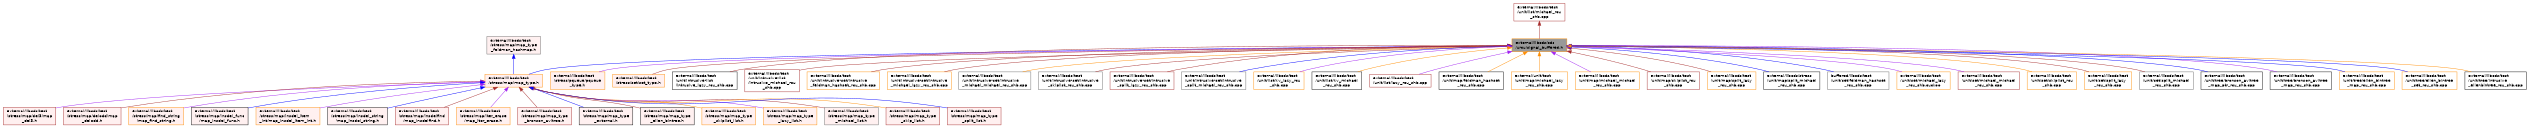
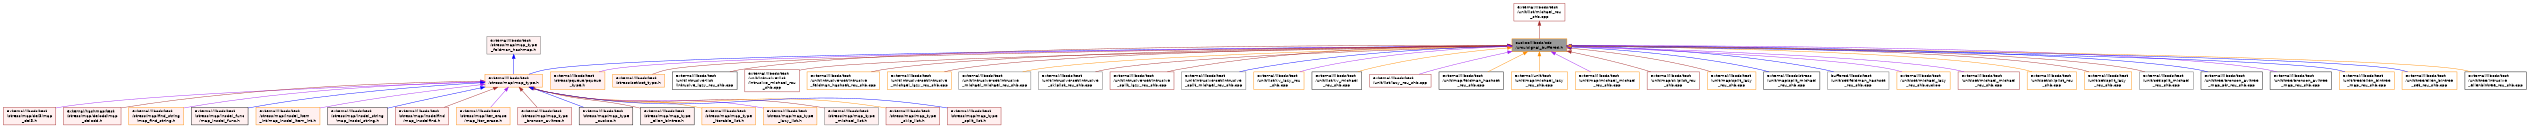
  digraph {
    node [color=darkorange fillcolor=white fontname=Helvetica fontsize=10 shape=box style=filled]
    edge [color=brown dir=back fontname=Helvetica fontsize=10 labelfontname=Helvetica labelfontsize=10 style=solid]
-   n1 [fillcolor=grey60 fontcolor=black height=0.2 label="external/libcds/cds\l/urcu/signal_buffered.h" width=0.4]
+   n1 [fillcolor=grey60 fontcolor=black height=0.2 label="cuckoo/libcds/cds\l/urcu/signal_buffered.h" width=0.4]
    n2 [fillcolor="#FFF0F0" height=0.2 label="external/libcds/test\l/stress/map/map_type.h" width=0.4]
    n3 [fillcolor="#FFF0F0" height=0.2 label="external/libcds/test\l/stress/pqueue/pqueue\l_type.h" width=0.4]
    n4 [fillcolor="#FFF0F0" height=0.2 label="external/libcds/test\l/stress/set/set_type.h" width=0.4]
    n5 [color=black height=0.2 label="external/libcds/test\l/unit/intrusive-list\l/intrusive_lazy_rcu_shb.cpp" width=0.4]
    n6 [color=brown height=0.2 label="external/libcds/test\l/unit/intrusive-list\l/intrusive_michael_rcu\l_shb.cpp" width=0.4]
    n7 [height=0.2 label="external/libcds/test\l/unit/intrusive-set/intrusive\l_feldman_hashset_rcu_shb.cpp" width=0.4]
    n8 [height=0.2 label="external/libcds/test\l/unit/intrusive-set/intrusive\l_michael_lazy_rcu_shb.cpp" width=0.4]
    n9 [color=gray40 height=0.2 label="external/libcds/test\l/unit/intrusive-set/intrusive\l_michael_michael_rcu_shb.cpp" width=0.4]
    n10 [color=gray40 height=0.2 label="external/libcds/test\l/unit/intrusive-set/intrusive\l_skiplist_rcu_shb.cpp" width=0.4]
    n11 [color=brown height=0.2 label="external/libcds/test\l/unit/intrusive-set/intrusive\l_split_lazy_rcu_shb.cpp" width=0.4]
    n12 [color=gray40 height=0.2 label="external/libcds/test\l/unit/intrusive-set/intrusive\l_split_michael_rcu_shb.cpp" width=0.4]
    n13 [height=0.2 label="external/libcds/test\l/unit/list/kv_lazy_rcu\l_shb.cpp" width=0.4]
    n14 [color=black height=0.2 label="external/libcds/test\l/unit/list/kv_michael\l_rcu_shb.cpp" width=0.4]
    n15 [color=brown height=0.2 label="external/libcds/test\l/unit/list/lazy_rcu_shb.cpp" width=0.4]
    n16 [color=black height=0.2 label="external/libcds/test\l/unit/map/feldman_hashset\l_rcu_shb.cpp" width=0.4]
    n17 [height=0.2 label="external/unit/test\l/unit/map/michael_lazy\l_rcu_shb.cpp" width=0.4]
    n18 [height=0.2 label="external/libcds/test\l/unit/map/michael_michael\l_rcu_shb.cpp" width=0.4]
    n19 [color=brown height=0.2 label="external/libcds/test\l/unit/map/skiplist_rcu\l_shb.cpp" width=0.4]
    n20 [height=0.2 label="external/libcds/test\l/unit/map/split_lazy\l_rcu_shb.cpp" width=0.4]
    n21 [color=black height=0.2 label="external/libcds/stress\l/unit/map/split_michael\l_rcu_shb.cpp" width=0.4]
    n22 [color=gray40 height=0.2 label="buffered/libcds/test\l/unit/set/feldman_hashset\l_rcu_shb.cpp" width=0.4]
    n23 [height=0.2 label="external/libcds/test\l/unit/set/michael_lazy\l_rcu_shb.cuckoo" width=0.4]
    n24 [color=brown height=0.2 label="external/libcds/test\l/unit/set/michael_michael\l_rcu_shb.cpp" width=0.4]
    n25 [height=0.2 label="external/libcds/test\l/unit/set/skiplist_rcu\l_shb.cpp" width=0.4]
    n26 [height=0.2 label="external/libcds/test\l/unit/set/split_lazy\l_rcu_shb.cpp" width=0.4]
    n27 [color=gray40 height=0.2 label="external/libcds/test\l/unit/set/split_michael\l_rcu_shb.cpp" width=0.4]
    n28 [color=black height=0.2 label="external/libcds/test\l/unit/tree/bronson_avltree\l_map_ptr_rcu_shb.cpp" width=0.4]
    n29 [color=black height=0.2 label="external/libcds/test\l/unit/tree/bronson_avltree\l_map_rcu_shb.cpp" width=0.4]
    n30 [height=0.2 label="external/libcds/test\l/unit/tree/ellen_bintree\l_map_rcu_shb.cpp" width=0.4]
    n31 [height=0.2 label="external/libcds/test\l/unit/tree/ellen_bintree\l_set_rcu_shb.cpp" width=0.4]
    n32 [color=black height=0.2 label="external/libcds/test\l/unit/tree/intrusive\l_ellenbintree_rcu_shb.cpp" width=0.4]
    n33 [color=brown fillcolor="#FFF0F0" height=0.2 label="external/libcds/test\l/stress/map/del3/map\l_del3.h" width=0.4]
-   n34 [color=brown fillcolor="#FFF0F0" height=0.2 label="external/libcds/test\l/stress/map/delodd/map\l_delodd.h" width=0.4]
+   n34 [color=brown fillcolor="#FFF0F0" height=0.2 label="external/hashmap/test\l/stress/map/delodd/map\l_delodd.h" width=0.4]
    n35 [fillcolor="#FFF0F0" height=0.2 label="external/libcds/test\l/stress/map/find_string\l/map_find_string.h" width=0.4]
    n36 [color=black fillcolor="#FFF0F0" height=0.2 label="external/libcds/test\l/stress/map/insdel_func\l/map_insdel_func.h" width=0.4]
    n37 [fillcolor="#FFF0F0" height=0.2 label="external/libcds/test\l/stress/map/insdel_item\l_int/map_insdel_item_int.h" width=0.4]
    n38 [color=black fillcolor="#FFF0F0" height=0.2 label="external/libcds/test\l/stress/map/insdel_string\l/map_insdel_string.h" width=0.4]
    n39 [color=brown fillcolor="#FFF0F0" height=0.2 label="external/libcds/test\l/stress/map/insdelfind\l/map_insdelfind.h" width=0.4]
    n40 [fillcolor="#FFF0F0" height=0.2 label="external/libcds/test\l/stress/map/iter_erase\l/map_iter_erase.h" width=0.4]
    n41 [color=brown fillcolor="#FFF0F0" height=0.2 label="external/libcds/test\l/stress/map/map_type\l_bronson_avltree.h" width=0.4]
-   n42 [color=black fillcolor="#FFF0F0" height=0.2 label="external/libcds/test\l/stress/map/map_type\l_external.h" width=0.4]
+   n42 [color=black fillcolor="#FFF0F0" height=0.2 label="external/libcds/test\l/stress/map/map_type\l_cuckoo.h" width=0.4]
    n43 [color=black fillcolor="#FFF0F0" height=0.2 label="external/libcds/test\l/stress/map/map_type\l_ellen_bintree.h" width=0.4]
-   n44 [fillcolor="#FFF0F0" height=0.2 label="external/libcds/test\l/stress/map/map_type\l_skiplist_list.h" width=0.4]
+   n44 [fillcolor="#FFF0F0" height=0.2 label="external/libcds/test\l/stress/map/map_type\l_iterable_list.h" width=0.4]
    n45 [fillcolor="#FFF0F0" height=0.2 label="external/libcds/test\l/stress/map/map_type\l_lazy_list.h" width=0.4]
    n46 [color=gray40 fillcolor="#FFF0F0" height=0.2 label="external/libcds/test\l/stress/map/map_type\l_michael_list.h" width=0.4]
    n47 [color=brown fillcolor="#FFF0F0" height=0.2 label="external/libcds/test\l/stress/map/map_type\l_skip_list.h" width=0.4]
    n48 [color=brown fillcolor="#FFF0F0" height=0.2 label="external/libcds/test\l/stress/map/map_type\l_split_list.h" width=0.4]
    n49 [color=brown height=0.2 label="external/libcds/test\l/unit/list/michael_rcu\l_shb.cpp" width=0.4]
    n50 [color=gray40 fillcolor="#FFF0F0" height=0.2 label="external/libcds/test\l/stress/map/map_type\l_feldman_hashmap.h" width=0.4]
    n1 -> n2 [color=blue]
    n1 -> n3 [color=purple]
    n1 -> n4
    n1 -> n5
    n1 -> n6
    n1 -> n7
    n1 -> n8
    n1 -> n9 [color=darkorange]
    n1 -> n10
    n1 -> n11
    n1 -> n12 [color=blue]
    n1 -> n13 [color=purple]
    n1 -> n14 [color=darkorange]
    n1 -> n15 [color=purple]
    n1 -> n16 [color=darkorange]
    n1 -> n17 [color=darkorange]
    n1 -> n18 [color=purple]
    n1 -> n19
    n1 -> n20
    n1 -> n21 [color=blue]
    n1 -> n22 [color=blue]
    n1 -> n23 [color=purple]
    n1 -> n24 [color=purple]
    n1 -> n25 [color=darkorange]
    n1 -> n26
    n1 -> n27
    n1 -> n28 [color=blue]
    n1 -> n29 [color=purple]
    n1 -> n30 [color=blue]
    n1 -> n31 [color=blue]
    n1 -> n32 [color=darkorange]
    n2 -> n33 [color=purple]
    n2 -> n34
    n2 -> n35 [color=purple]
    n2 -> n36 [color=blue]
    n2 -> n37 [color=purple]
    n2 -> n38 [color=blue]
    n2 -> n39
    n2 -> n40 [color=purple]
    n2 -> n41
    n2 -> n42 [color=blue]
    n2 -> n43
    n2 -> n44 [color=darkorange]
    n2 -> n45 [color=purple]
    n2 -> n46
    n2 -> n47 [color=darkorange]
    n2 -> n48 [color=blue]
    n49 -> n1
    n50 -> n2 [color=blue]
  }
